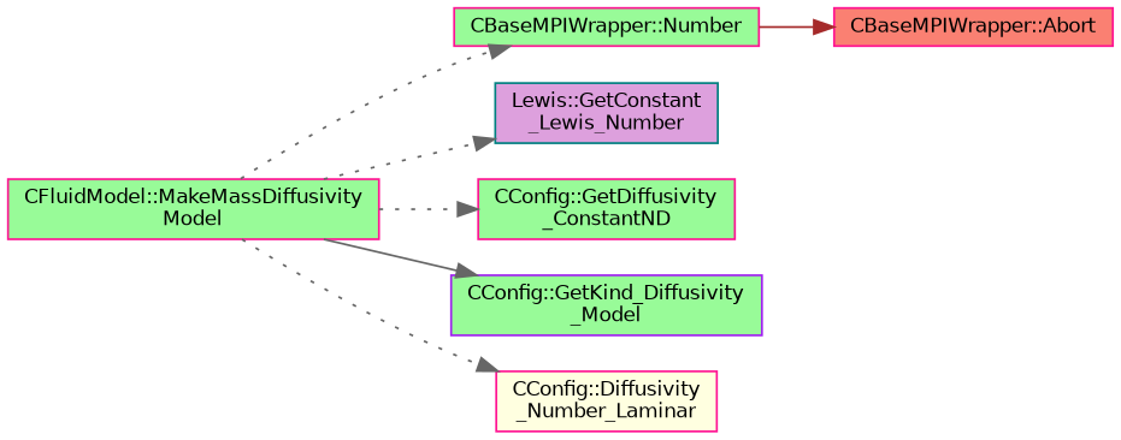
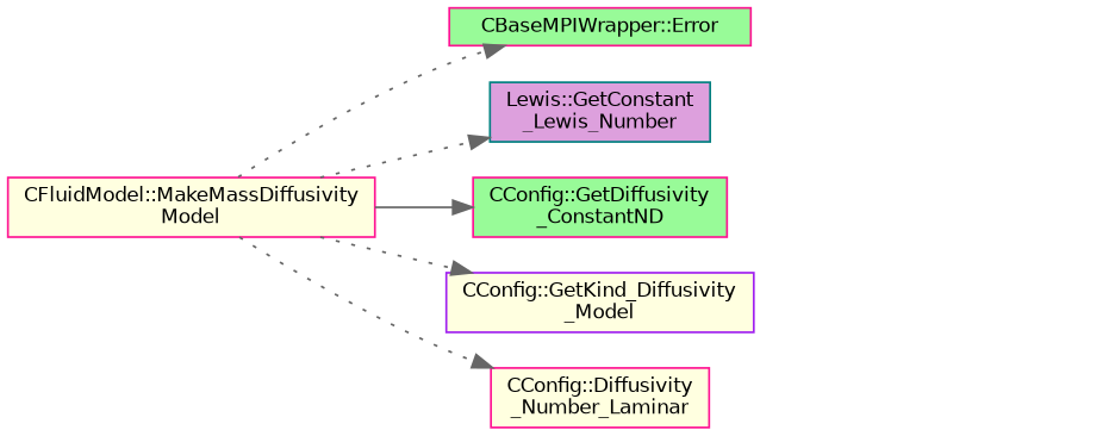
  digraph {
    rankdir=LR
    node [color=deeppink fillcolor=palegreen fontname=Helvetica fontsize=10 shape=box style=filled]
    edge [color=gray40 fontname=Helvetica fontsize=10 labelfontname=Helvetica labelfontsize=10 style=dotted]
-   n1 [fontcolor=black height=0.2 label="CFluidModel::MakeMassDiffusivity\lModel" width=0.4]
-   n2 [height=0.2 label="CBaseMPIWrapper::Number" width=0.4]
+   n1 [fillcolor=lightyellow fontcolor=black height=0.2 label="CFluidModel::MakeMassDiffusivity\lModel" width=0.4]
+   n2 [height=0.2 label="CBaseMPIWrapper::Error" width=0.4]
    n3 [color=teal fillcolor=plum height=0.2 label="Lewis::GetConstant\l_Lewis_Number" width=0.4]
    n4 [height=0.2 label="CConfig::GetDiffusivity\l_ConstantND" width=0.4]
-   n5 [color=purple height=0.2 label="CConfig::GetKind_Diffusivity\l_Model" width=0.4]
+   n5 [color=purple fillcolor=lightyellow height=0.2 label="CConfig::GetKind_Diffusivity\l_Model" width=0.4]
    n6 [fillcolor=lightyellow height=0.2 label="CConfig::Diffusivity\l_Number_Laminar" width=0.4]
-   n7 [fillcolor=salmon height=0.2 label="CBaseMPIWrapper::Abort" width=0.4]
    n1 -> n2
    n1 -> n3
-   n1 -> n4
-   n1 -> n5 [style=solid]
+   n1 -> n4 [style=solid]
+   n1 -> n5
    n1 -> n6
-   n2 -> n7 [color=brown style=solid]
  }
